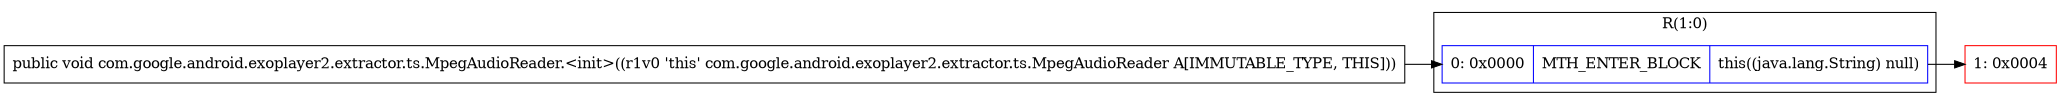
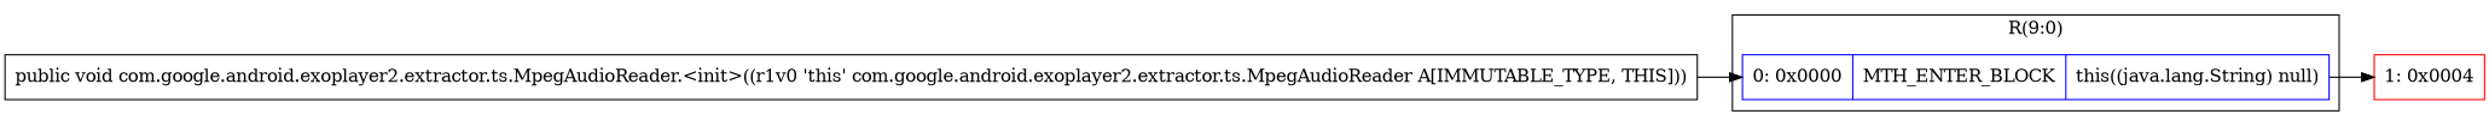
  digraph {
    rankdir=LR
    node [shape=record]
    n1 [color=blue label="{0\:\ 0x0000|MTH_ENTER_BLOCK\l|this((java.lang.String) null)\l}"]
    n2 [color=red label="{1\:\ 0x0004}"]
    n3 [label="{public void com.google.android.exoplayer2.extractor.ts.MpegAudioReader.\<init\>((r1v0 'this' com.google.android.exoplayer2.extractor.ts.MpegAudioReader A[IMMUTABLE_TYPE, THIS])) }"]
    subgraph cluster_1 {
-     label="R(1:0)"
+     label="R(9:0)"
      n1
    }
    n1 -> n2
    n3 -> n1
  }
